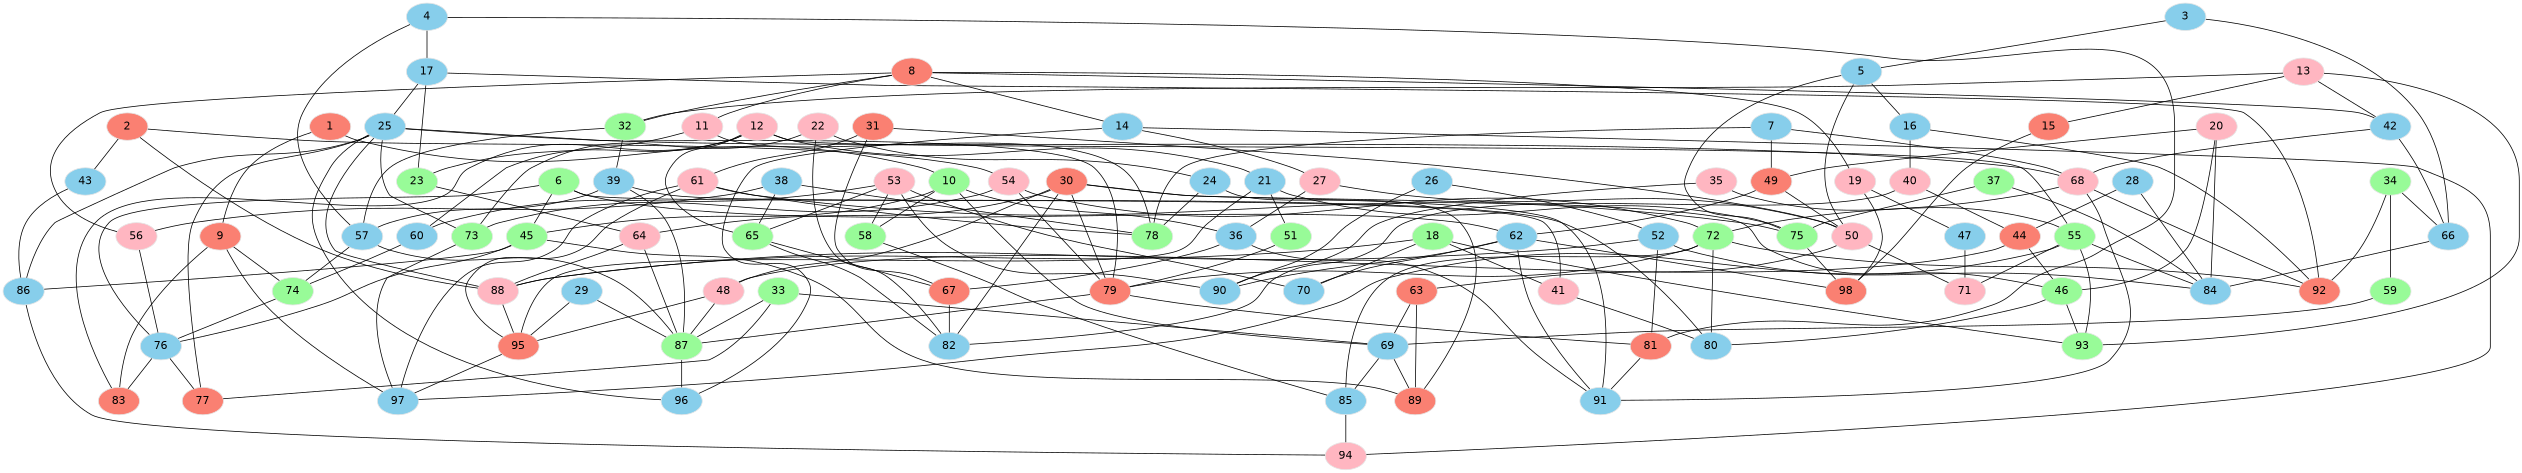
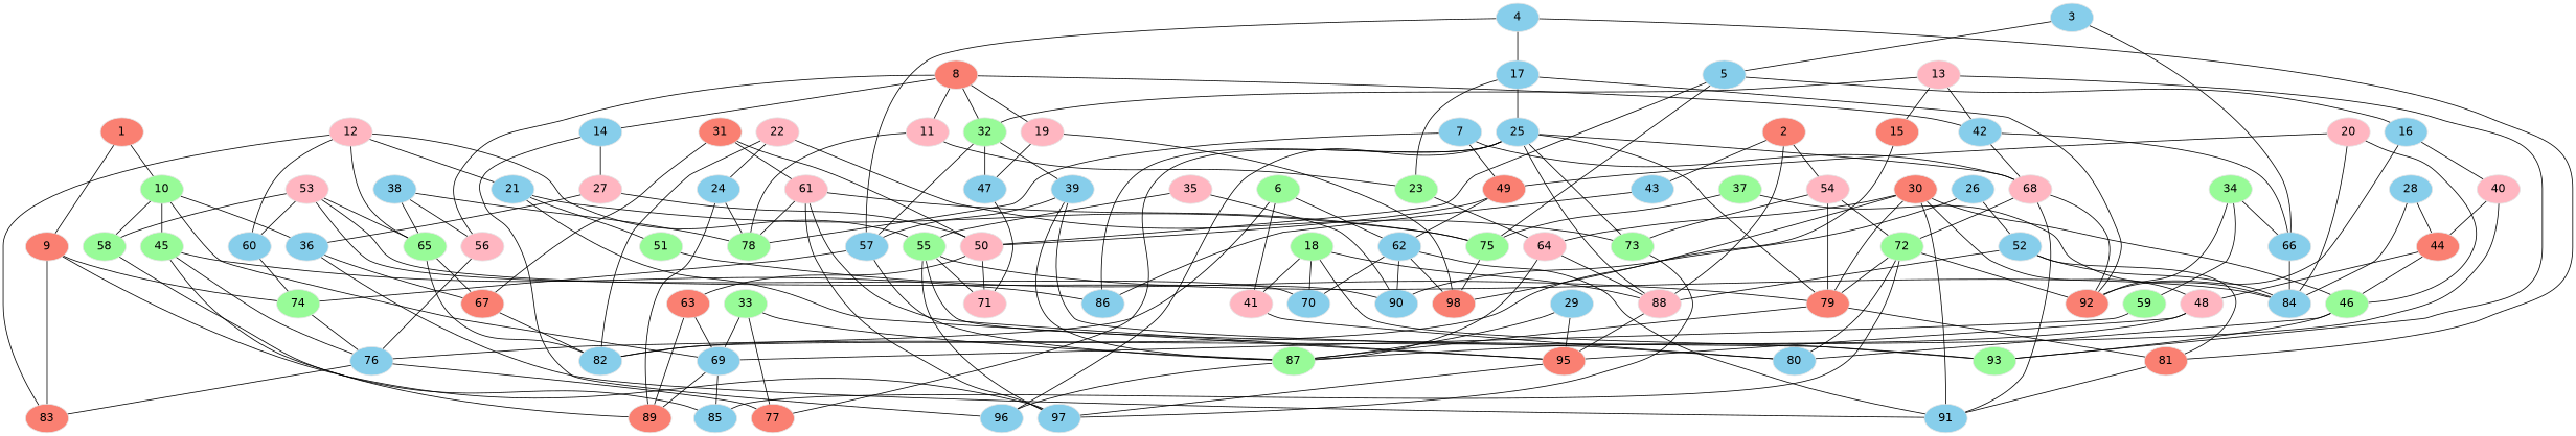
  graph {
    fontname="DejaVu Sans"
    node [color=gray90 fillcolor=skyblue fontname="DejaVu Sans" style=filled]
    edge [fontname="DejaVu Sans"]
    1 [fillcolor=salmon]
    9 [fillcolor=salmon]
    10 [fillcolor=palegreen]
    74 [fillcolor=palegreen]
    83 [fillcolor=salmon]
    97
    45 [fillcolor=palegreen]
    36
    58 [fillcolor=palegreen]
    69
    2 [fillcolor=salmon]
    43
    54 [fillcolor=lightpink]
    88 [fillcolor=lightpink]
    86
    73 [fillcolor=palegreen]
    79 [fillcolor=salmon]
    72 [fillcolor=palegreen]
    95 [fillcolor=salmon]
    3
    5
    66
    16
    50 [fillcolor=lightpink]
    75 [fillcolor=palegreen]
    84
    4
    17
    57
    81 [fillcolor=salmon]
    23 [fillcolor=palegreen]
    92 [fillcolor=salmon]
    25
    87 [fillcolor=palegreen]
    91
    40 [fillcolor=lightpink]
    71 [fillcolor=lightpink]
    63 [fillcolor=salmon]
    98 [fillcolor=salmon]
    6 [fillcolor=palegreen]
    41 [fillcolor=lightpink]
    62
    76
    80
    89 [fillcolor=salmon]
    70
    90
    77 [fillcolor=salmon]
    49 [fillcolor=salmon]
    7
    68 [fillcolor=lightpink]
    78 [fillcolor=palegreen]
    8 [fillcolor=salmon]
    11 [fillcolor=lightpink]
    14
    19 [fillcolor=lightpink]
    32 [fillcolor=palegreen]
    42
    56 [fillcolor=lightpink]
    27 [fillcolor=lightpink]
-   94 [fillcolor=lightpink]
    96
    47
    39
    67 [fillcolor=salmon]
    85
    64 [fillcolor=lightpink]
    12 [fillcolor=lightpink]
    21
    55 [fillcolor=palegreen]
    60
    65 [fillcolor=palegreen]
    51 [fillcolor=palegreen]
    93 [fillcolor=palegreen]
    82
    13 [fillcolor=lightpink]
    15 [fillcolor=salmon]
    44 [fillcolor=salmon]
    18 [fillcolor=palegreen]
    20 [fillcolor=lightpink]
    46 [fillcolor=palegreen]
    22 [fillcolor=lightpink]
    24
    26
    52
    28
    48 [fillcolor=lightpink]
    29
    30 [fillcolor=salmon]
    31 [fillcolor=salmon]
    61 [fillcolor=lightpink]
    33 [fillcolor=palegreen]
    34 [fillcolor=palegreen]
    59 [fillcolor=palegreen]
    35 [fillcolor=lightpink]
    37 [fillcolor=palegreen]
    38
    53 [fillcolor=lightpink]
    1 -- 9
    1 -- 10
    9 -- 74
    9 -- 83
    9 -- 97
    10 -- 45
    10 -- 36
    10 -- 58
    10 -- 69
    74 -- 76
    45 -- 86
    45 -- 76
    45 -- 89
    36 -- 91
    36 -- 67
    58 -- 85
    69 -- 89
    69 -- 85
    2 -- 43
    2 -- 54
    2 -- 88
    43 -- 86
    54 -- 73
    54 -- 79
    54 -- 72
    88 -- 95
-   86 -- 94
    73 -- 97
    79 -- 81
    79 -- 87
    72 -- 79
    72 -- 92
    72 -- 80
    72 -- 85
    95 -- 97
    3 -- 5
    3 -- 66
    5 -- 16
    5 -- 50
    5 -- 75
    66 -- 84
    16 -- 92
    16 -- 40
    50 -- 71
    50 -- 63
    75 -- 98
    4 -- 17
    4 -- 57
    4 -- 81
    17 -- 23
    17 -- 92
    17 -- 25
    57 -- 74
    57 -- 87
    81 -- 91
    23 -- 64
    25 -- 88
    25 -- 86
    25 -- 73
    25 -- 79
    25 -- 77
    25 -- 68
    25 -- 96
    87 -- 96
    40 -- 82
    40 -- 44
    63 -- 69
    63 -- 89
-   6 -- 45
    6 -- 41
    6 -- 62
    6 -- 76
    41 -- 80
    62 -- 91
    62 -- 98
    62 -- 70
    62 -- 90
    76 -- 83
    76 -- 77
    49 -- 50
    49 -- 62
    7 -- 49
    7 -- 68
    7 -- 78
    68 -- 72
    68 -- 92
    68 -- 91
    8 -- 11
    8 -- 14
    8 -- 19
    8 -- 32
    8 -- 42
    8 -- 56
    11 -- 23
    11 -- 78
    14 -- 27
-   14 -- 94
    14 -- 96
    19 -- 98
    19 -- 47
    32 -- 57
+   32 -- 47
    32 -- 39
    42 -- 66
    42 -- 68
    56 -- 76
    27 -- 36
    27 -- 50
    47 -- 71
    39 -- 57
    39 -- 87
    39 -- 80
    67 -- 82
-   85 -- 94
    64 -- 88
    64 -- 87
    12 -- 83
    12 -- 21
    12 -- 55
    12 -- 60
    12 -- 65
    21 -- 95
    21 -- 75
    21 -- 51
    55 -- 97
    55 -- 84
    55 -- 71
    55 -- 93
    60 -- 74
    65 -- 67
    65 -- 82
    51 -- 79
    13 -- 32
    13 -- 42
    13 -- 93
    13 -- 15
    15 -- 98
    44 -- 46
    44 -- 48
    18 -- 88
    18 -- 41
    18 -- 70
    18 -- 93
    20 -- 84
    20 -- 49
    20 -- 46
    46 -- 80
    46 -- 93
    22 -- 73
    22 -- 82
    22 -- 24
    24 -- 89
    24 -- 78
    26 -- 90
    26 -- 52
    52 -- 88
    52 -- 84
    52 -- 81
    28 -- 84
    28 -- 44
    48 -- 95
    48 -- 87
    29 -- 95
    29 -- 87
    30 -- 79
    30 -- 91
    30 -- 64
    30 -- 82
    30 -- 46
    30 -- 48
    31 -- 50
    31 -- 67
    31 -- 61
    61 -- 97
    61 -- 95
    61 -- 75
    61 -- 78
    33 -- 69
    33 -- 87
    33 -- 77
    34 -- 66
    34 -- 92
    34 -- 59
    59 -- 69
    35 -- 90
    35 -- 55
    37 -- 75
    37 -- 84
    38 -- 78
    38 -- 56
    38 -- 65
    53 -- 58
    53 -- 70
    53 -- 90
    53 -- 60
    53 -- 65
  }
